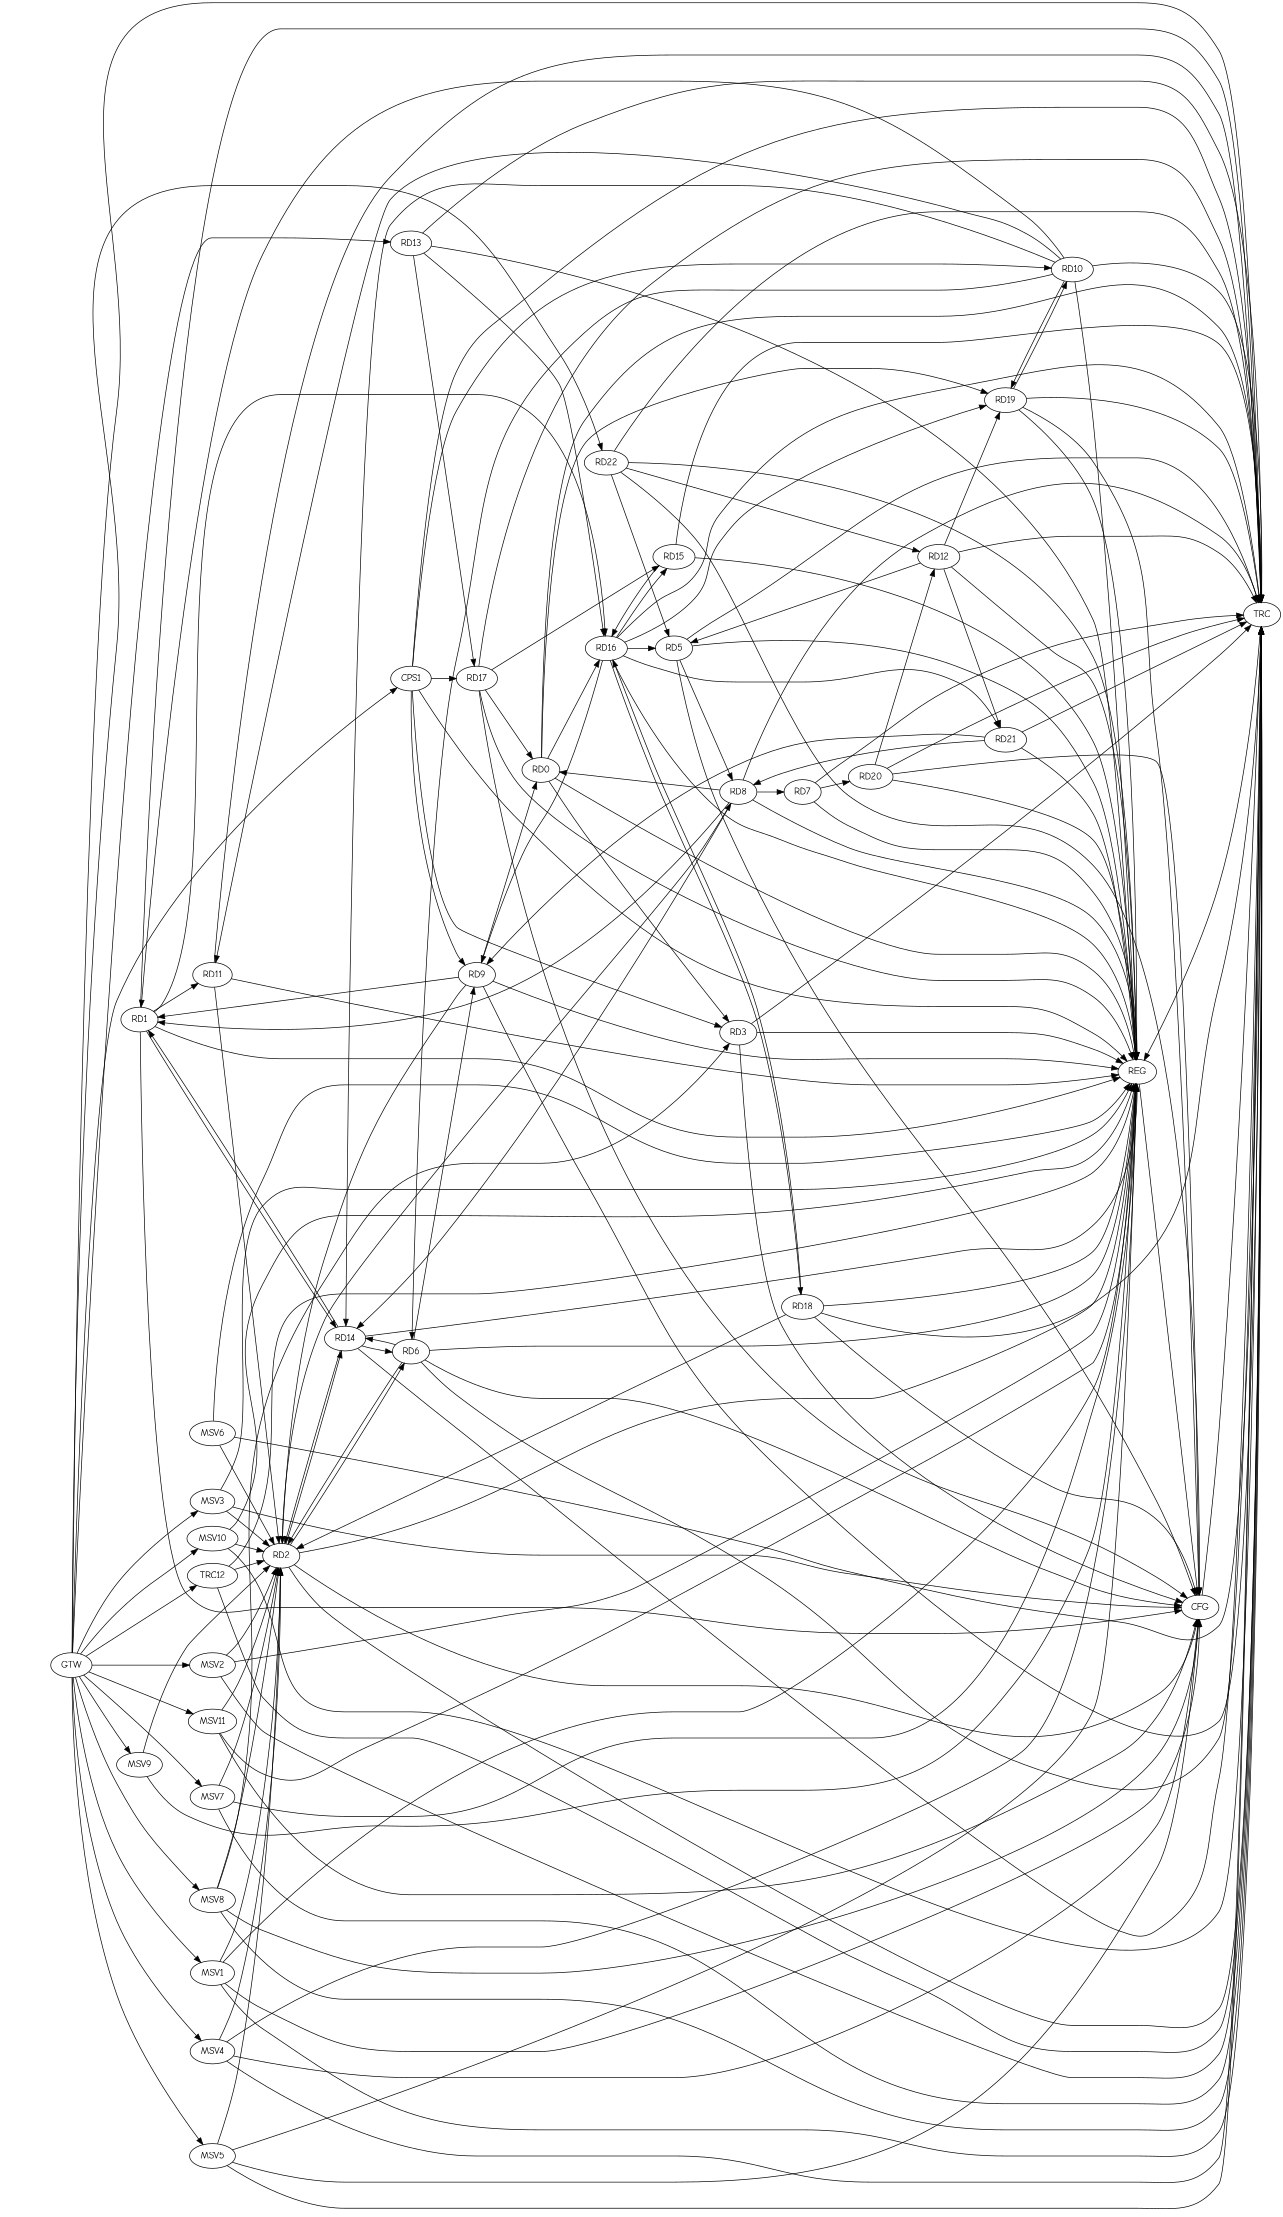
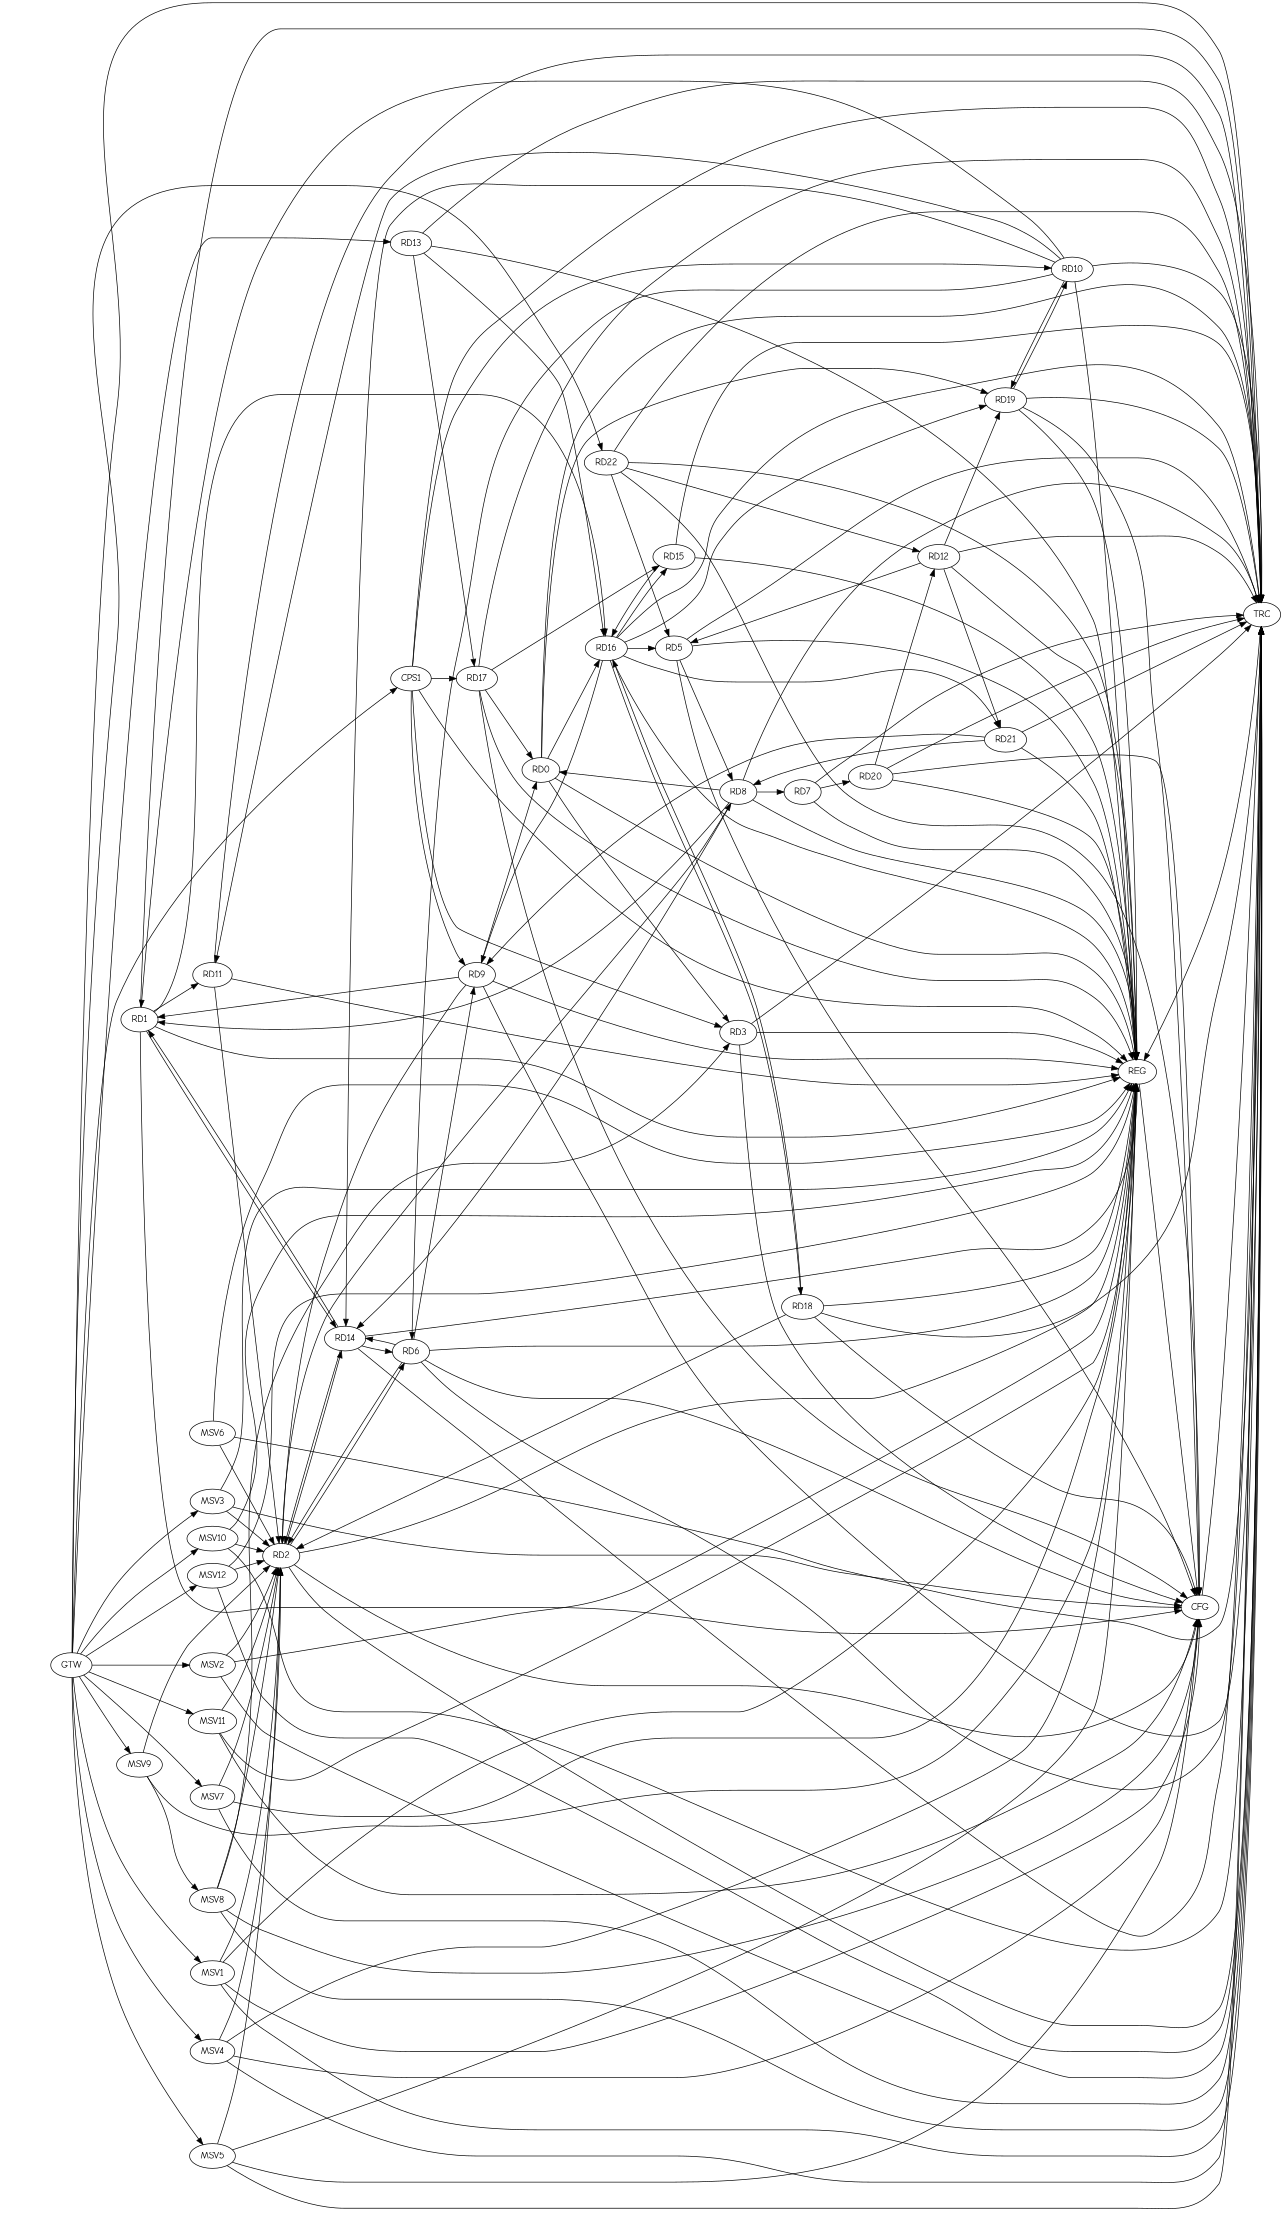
  strict digraph {
    fontname="Comic Neue"
    rankdir=LR
    node [fontname="Comic Neue"]
    edge [fontname="Comic Neue"]
    n1 [label=RD1]
    n2 [label=RD11]
    n3 [label=RD14]
    n4 [label=RD16]
    n5 [label=REG]
    n6 [label=CFG]
    n7 [label=TRC]
    n8 [label=RD2]
    n9 [label=RD6]
    n10 [label=RD19]
    n11 [label=RD5]
    n12 [label=RD9]
    n13 [label=RD21]
    n14 [label=RD15]
    n15 [label=RD18]
    n16 [label=RD8]
    n17 [label=RD0]
    n18 [label=RD7]
    n19 [label=RD3]
    n20 [label=RD10]
    n21 [label=RD20]
    n22 [label=RD12]
    n23 [label=RD13]
    n24 [label=RD17]
    n25 [label=RD22]
    n26 [label=CPS1]
    n27 [label=GTW]
    n28 [label=MSV1]
    n29 [label=MSV2]
    n30 [label=MSV3]
    n31 [label=MSV4]
    n32 [label=MSV5]
    n33 [label=MSV7]
    n34 [label=MSV8]
    n35 [label=MSV9]
    n36 [label=MSV10]
    n37 [label=MSV11]
-   n38 [label=TRC12]
+   n38 [label=MSV12]
    n39 [label=MSV6]
    n1 -> n2
    n1 -> n3
    n1 -> n4
    n1 -> n5
    n1 -> n6
    n1 -> n7
    n2 -> n5
    n2 -> n7
    n2 -> n8
    n3 -> n1
    n3 -> n5
    n3 -> n7
    n3 -> n8
    n3 -> n9
    n4 -> n5
    n4 -> n7
    n4 -> n10
    n4 -> n11
    n4 -> n12
    n4 -> n13
    n4 -> n14
    n4 -> n15
    n5 -> n6
    n6 -> n7
    n7 -> n5
    n8 -> n3
    n8 -> n5
    n8 -> n6
    n8 -> n7
    n8 -> n9
    n8 -> n16
    n9 -> n3
    n9 -> n5
    n9 -> n6
    n9 -> n7
    n9 -> n8
    n9 -> n12
    n10 -> n5
    n10 -> n6
    n10 -> n7
    n10 -> n20
    n11 -> n5
    n11 -> n6
    n11 -> n7
    n11 -> n16
    n12 -> n1
    n12 -> n5
    n12 -> n7
    n12 -> n8
    n12 -> n17
    n13 -> n5
    n13 -> n7
    n13 -> n12
    n13 -> n16
    n14 -> n4
    n14 -> n5
    n14 -> n7
    n15 -> n4
    n15 -> n5
    n15 -> n6
    n15 -> n7
    n15 -> n8
    n16 -> n1
    n16 -> n3
    n16 -> n5
    n16 -> n7
    n16 -> n17
    n16 -> n18
    n17 -> n4
    n17 -> n5
    n17 -> n7
    n17 -> n10
    n17 -> n19
    n18 -> n5
    n18 -> n7
    n18 -> n21
    n19 -> n5
    n19 -> n6
    n19 -> n7
    n20 -> n1
    n20 -> n2
    n20 -> n3
    n20 -> n5
    n20 -> n7
    n20 -> n9
    n20 -> n10
    n21 -> n5
    n21 -> n6
    n21 -> n7
    n21 -> n22
    n22 -> n5
    n22 -> n7
    n22 -> n10
    n22 -> n11
    n22 -> n13
    n23 -> n4
    n23 -> n5
    n23 -> n7
    n23 -> n24
    n24 -> n5
    n24 -> n6
    n24 -> n7
    n24 -> n14
    n24 -> n17
    n25 -> n5
    n25 -> n6
    n25 -> n7
    n25 -> n11
    n25 -> n22
    n26 -> n5
    n26 -> n7
    n26 -> n12
    n26 -> n19
    n26 -> n20
    n26 -> n24
    n27 -> n7
    n27 -> n23
    n27 -> n25
    n27 -> n26
    n27 -> n28
    n27 -> n29
    n27 -> n30
    n27 -> n31
    n27 -> n32
    n27 -> n33
-   n27 -> n34
+   n35 -> n34
    n27 -> n35
    n27 -> n36
    n27 -> n37
    n27 -> n38
    n28 -> n5
    n28 -> n6
    n28 -> n7
    n28 -> n8
    n29 -> n5
    n29 -> n7
    n29 -> n8
    n30 -> n5
    n30 -> n6
    n30 -> n8
    n31 -> n5
    n31 -> n6
    n31 -> n7
    n31 -> n8
    n32 -> n5
    n32 -> n6
    n32 -> n7
    n32 -> n8
    n33 -> n5
    n33 -> n7
    n33 -> n8
    n34 -> n6
    n34 -> n7
    n34 -> n8
    n34 -> n19
    n35 -> n5
    n35 -> n8
    n36 -> n5
    n36 -> n7
    n36 -> n8
    n37 -> n5
    n37 -> n6
    n37 -> n8
    n38 -> n5
    n38 -> n7
    n38 -> n8
    n39 -> n5
    n39 -> n7
    n39 -> n8
  }
